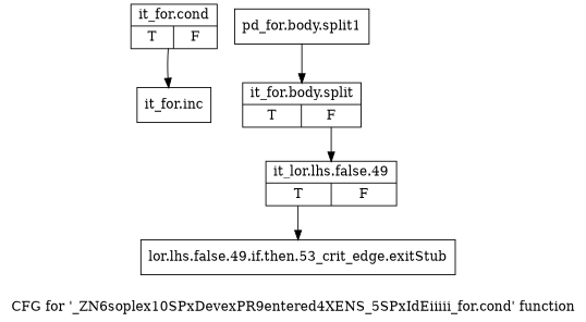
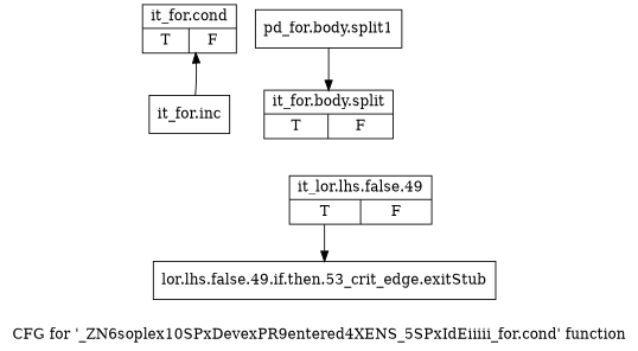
  digraph {
    label="CFG for '_ZN6soplex10SPxDevexPR9entered4XENS_5SPxIdEiiiii_for.cond' function"
    node [shape=record]
    n1 [label="{it_for.cond|{<s0>T|<s1>F}}"]
    n2 [label="{lor.lhs.false.49.if.then.53_crit_edge.exitStub}"]
    n3 [label="{pd_for.body.split1}"]
    n4 [label="{it_for.body.split|{<s0>T|<s1>F}}"]
    n5 [label="{it_lor.lhs.false.49|{<s0>T|<s1>F}}"]
    n6 [label="{it_for.inc}"]
    n3 -> n4
-   n4 -> n5 [tailport=s1]
    n5 -> n2 [tailport=s0]
-   n1 -> n6
+   n6 -> n1
  }
